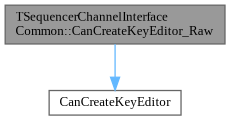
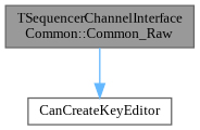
  digraph {
    rankdir=TB
    fontname="Liberation Serif"
    node [fontname="Liberation Serif" fontsize=10 shape=box style=filled]
-   n1 [color=gray40 fillcolor=grey60 fontcolor=black height=0.2 label="TSequencerChannelInterface\lCommon::CanCreateKeyEditor_Raw" width=0.4]
+   n1 [color=gray40 fillcolor=grey60 fontcolor=black height=0.2 label="TSequencerChannelInterface\lCommon::Common_Raw" width=0.4]
    n2 [color=grey40 fillcolor=white height=0.2 label=CanCreateKeyEditor width=0.4]
    n1 -> n2 [color=steelblue1 fontname="Liberation Serif" fontsize=10 labelfontname=Helvetica labelfontsize=10 style=solid]
  }
